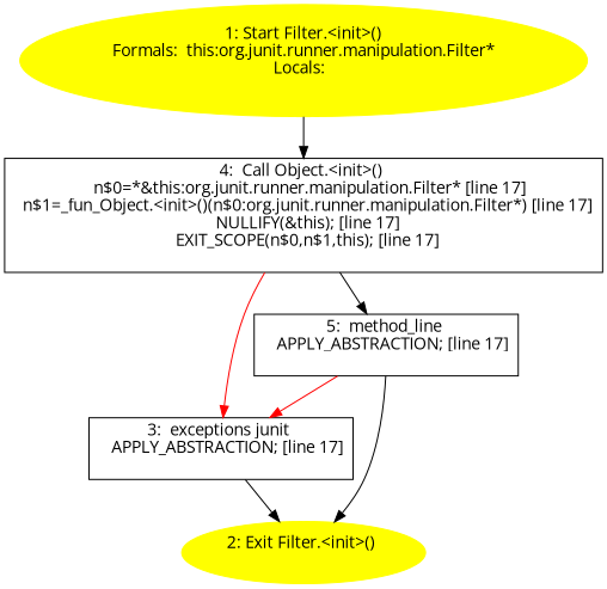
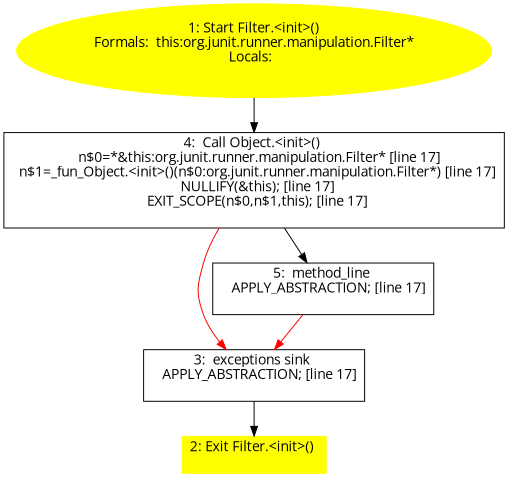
  digraph {
    fontname="Open Sans"
    node [fontname="Open Sans" shape=box]
    edge [fontname="Open Sans"]
    n1 [color=yellow label="1: Start Filter.<init>()\nFormals:  this:org.junit.runner.manipulation.Filter*\nLocals:  \n  " style=filled shape=""]
    n2 [label="4:  Call Object.<init>() \n   n$0=*&this:org.junit.runner.manipulation.Filter* [line 17]\n  n$1=_fun_Object.<init>()(n$0:org.junit.runner.manipulation.Filter*) [line 17]\n  NULLIFY(&this); [line 17]\n  EXIT_SCOPE(n$0,n$1,this); [line 17]\n "]
-   n3 [label="3:  exceptions junit \n   APPLY_ABSTRACTION; [line 17]\n "]
+   n3 [label="3:  exceptions sink \n   APPLY_ABSTRACTION; [line 17]\n "]
    n4 [label="5:  method_line \n   APPLY_ABSTRACTION; [line 17]\n "]
-   n5 [color=yellow label="2: Exit Filter.<init>() \n  " style=filled shape=""]
+   n5 [color=yellow label="2: Exit Filter.<init>() \n  " style=filled]
    n1 -> n2
    n2 -> n3 [color=red]
    n2 -> n4
    n3 -> n5
    n4 -> n3 [color=red]
-   n4 -> n5
  }
